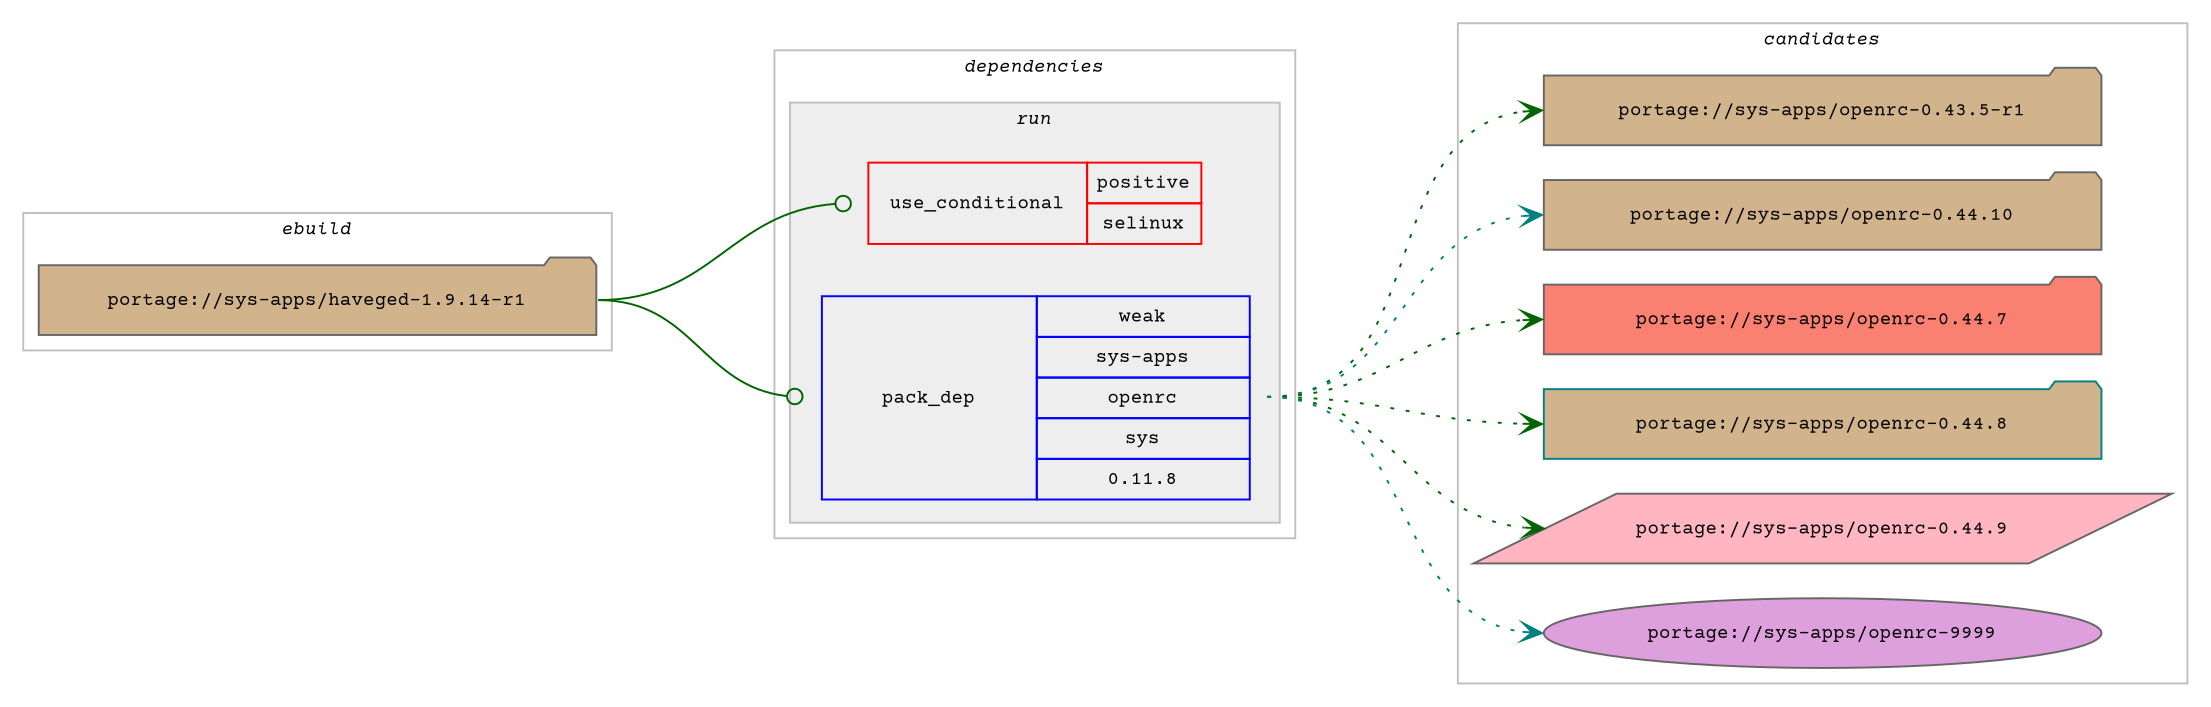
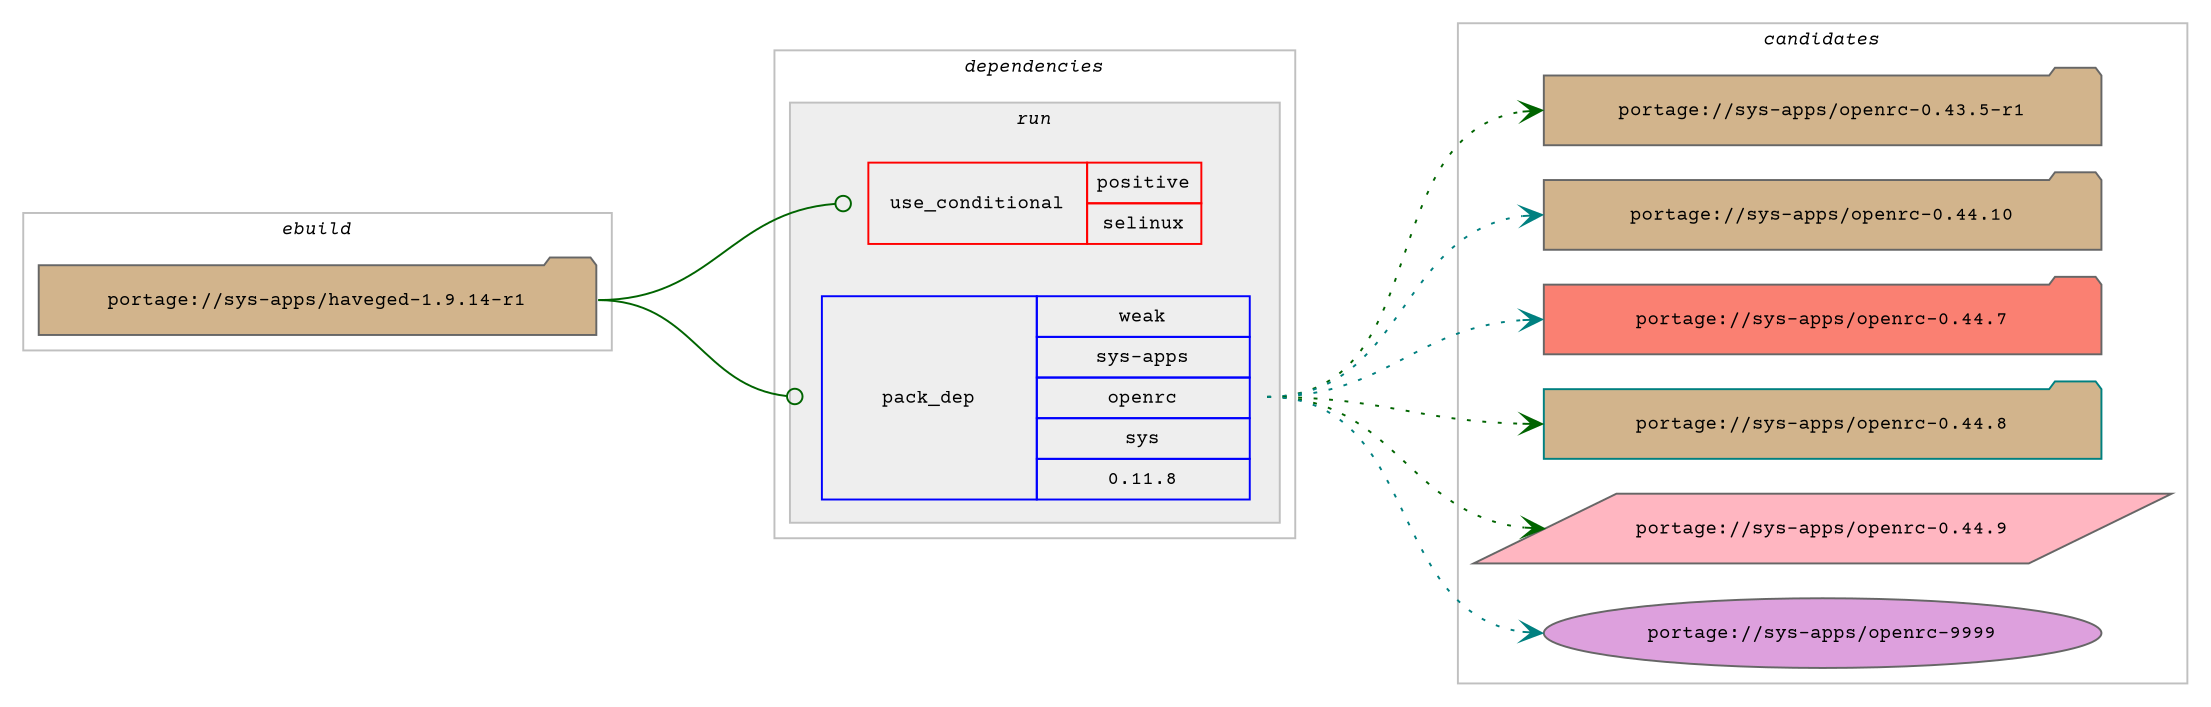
  digraph {
    compound=true
    concentrate=true
    fontname="Courier Prime"
    fontsize=10
    newrank=true
    rankdir=LR
    ranksep=1.5
    node [color=gray40 fillcolor=tan fontname="Courier Prime" fontsize=10 shape=folder style=filled]
    edge [arrowhead=vee color=darkgreen fontname="Courier Prime" headport=w style=dotted tailport=e weight=100]
    n1 [label="portage://sys-apps/haveged-1.9.14-r1" width=4]
    n2 [color=red label=<<TABLE BORDER="0" CELLBORDER="1" CELLSPACING="0" CELLPADDING="4"><TR><TD ROWSPAN="3" CELLPADDING="10">use_conditional</TD></TR><TR><TD>positive</TD></TR><TR><TD>selinux</TD></TR></TABLE>> shape=none fillcolor="" style=""]
    n3 [color=blue label=<<TABLE BORDER="0" CELLBORDER="1" CELLSPACING="0" CELLPADDING="4" WIDTH="220"><TR><TD ROWSPAN="6" CELLPADDING="30">pack_dep</TD></TR><TR><TD WIDTH="110">weak</TD></TR><TR><TD>sys-apps</TD></TR><TR><TD>openrc</TD></TR><TR><TD>sys</TD></TR><TR><TD>0.11.8</TD></TR></TABLE>> shape=none fillcolor="" style=""]
    n4 [label="portage://sys-apps/openrc-0.43.5-r1" width=4]
    n5 [label="portage://sys-apps/openrc-0.44.10" width=4]
    n6 [fillcolor=salmon label="portage://sys-apps/openrc-0.44.7" width=4]
    n7 [color=teal label="portage://sys-apps/openrc-0.44.8" width=4]
    n8 [fillcolor=lightpink label="portage://sys-apps/openrc-0.44.9" shape=parallelogram width=4]
    n9 [fillcolor=plum label="portage://sys-apps/openrc-9999" shape=ellipse width=4]
    subgraph cluster_1 {
      color=gray
      label=<<i>dependencies</i>>
      subgraph cluster_2 {
        color=gray
        fillcolor="#eeeeee"
        label=<<i>compile</i>>
        style=filled
      }
      subgraph cluster_3 {
        color=gray
        fillcolor="#eeeeee"
        label=<<i>compile and run</i>>
        style=filled
      }
      subgraph cluster_4 {
        color=gray
        fillcolor="#eeeeee"
        label=<<i>run</i>>
        style=filled
        subgraph sub_5 {
          color=gray
          fillcolor="#eeeeee"
          label=<<i>run</i>>
          style=filled
          n2
        }
        subgraph sub_6 {
          color=gray
          fillcolor="#eeeeee"
          label=<<i>run</i>>
          style=filled
          n3
        }
      }
    }
    subgraph cluster_7 {
      color=gray
      label=<<i>ebuild</i>>
      rank=same
      n1
    }
    subgraph cluster_8 {
      color=gray
      label=<<i>candidates</i>>
      rank=same
      subgraph sub_9 {
        color=black
        label=<<i>candidates</i>>
        nodesep=1
        rank=same
        n4
        n5
        n6
        n7
        n8
        n9
      }
    }
    n1 -> n2 [arrowhead=odot style=solid weight=20]
    n1 -> n3 [arrowhead=odot style=solid weight=20]
    n3 -> n4
    n3 -> n5 [color=teal]
-   n3 -> n6
+   n3 -> n6 [color=teal]
    n3 -> n7
    n3 -> n8
    n3 -> n9 [color=teal]
  }
